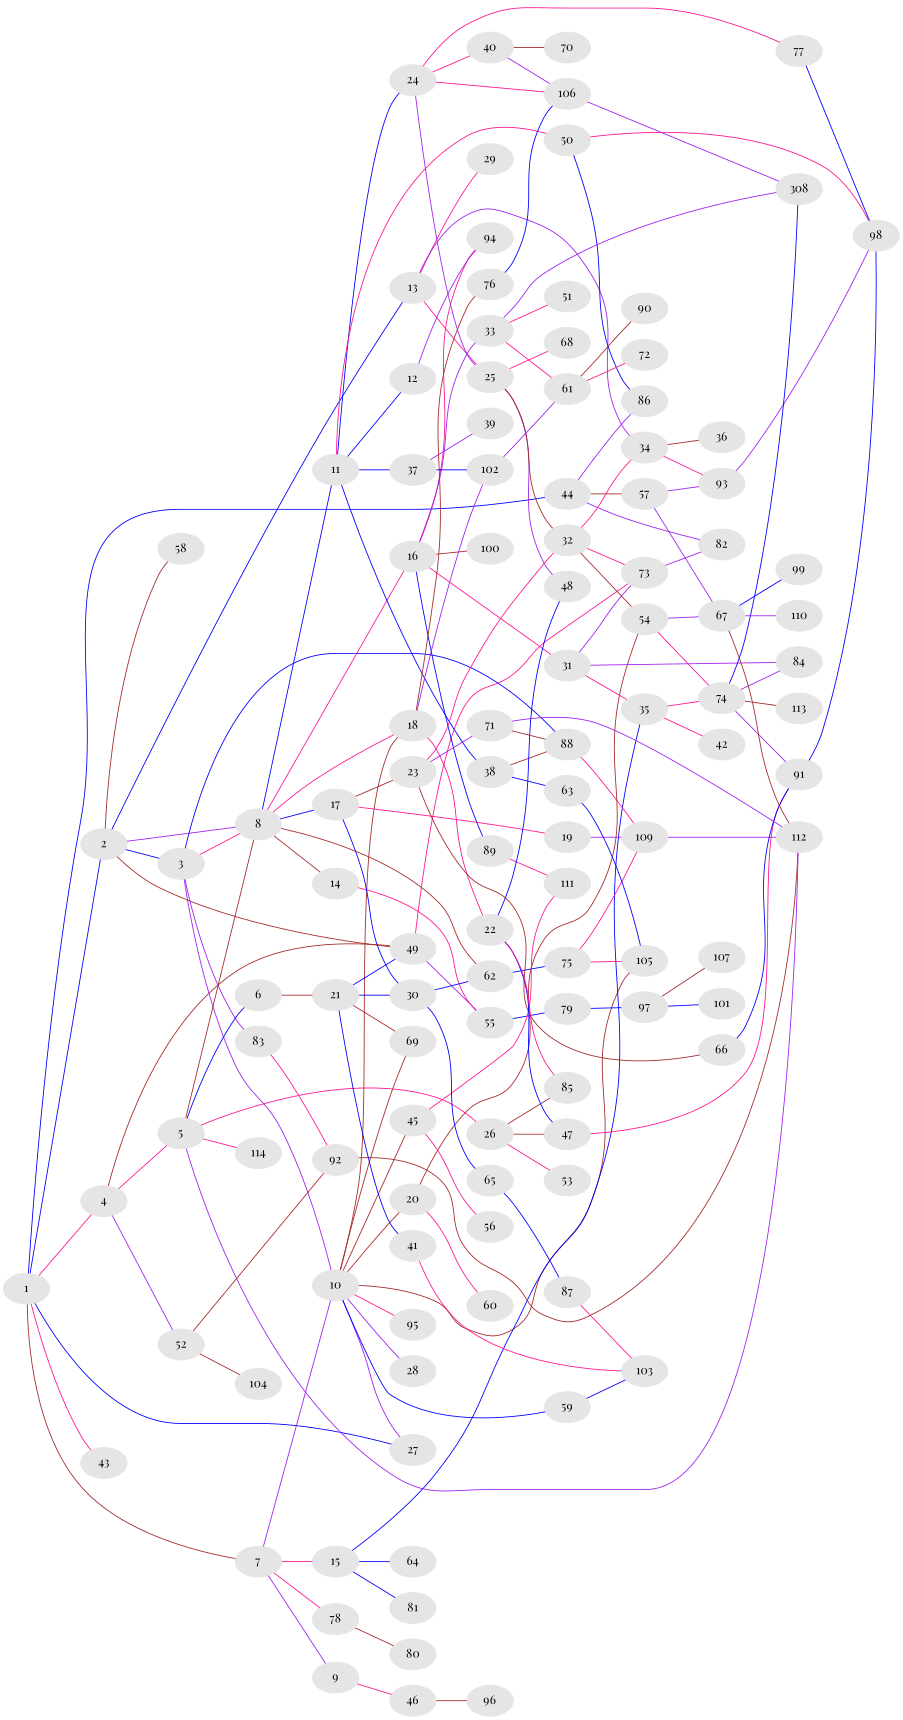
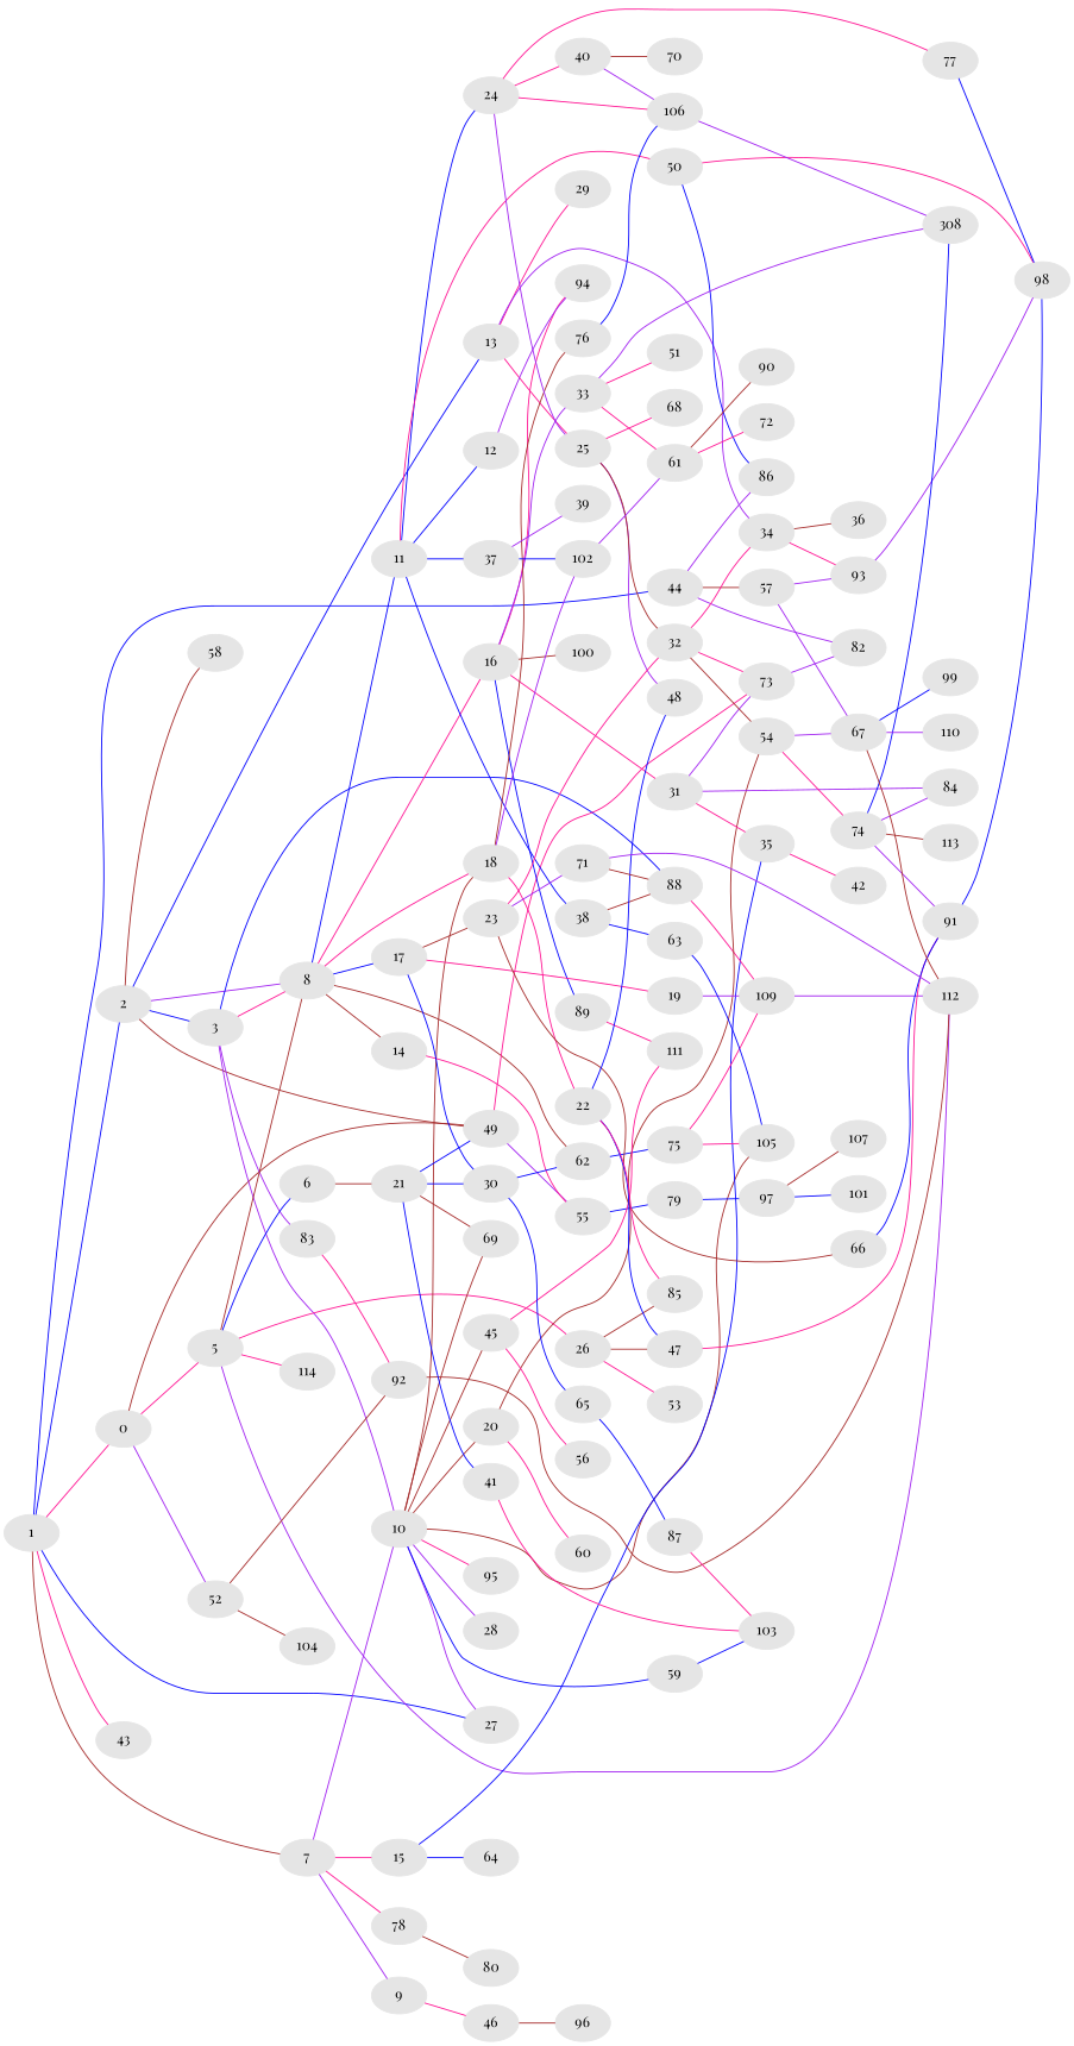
  graph {
    fontname="Playfair Display"
    rankdir=LR
    node [color=gray90 fontname="Playfair Display" style=filled]
    edge [color=deeppink fontname="Playfair Display"]
    1
    2
-   4
+   4 [label=0]
    7
    27
    43
    44
    3
    8
    13
    49
    58
    5
    52
    10
    9
    15
    78
    57
    82
    86
    83
    88
    11
    14
    16
    17
    18
    62
    25
    29
    34
    55
    73
    20
    28
    45
    59
    69
    95
    105
    92
    109
    6
    26
    112
    114
    104
    21
    47
    85
    53
    30
    41
    46
    35
    64
-   81
    80
    12
    24
    37
    38
    50
    94
    31
    33
    89
    100
    19
    23
    22
    76
    102
    75
    96
    54
    60
    56
    111
    103
    40
    77
    106
    39
    63
    98
    48
    32
    68
    36
    93
    79
    42
    74
    84
    51
    61
    n99 [label=308]
    66
    71
    65
    67
    91
    70
    87
    72
    90
    113
    99
    110
    97
    101
    107
    1 -- 2 [color=blue]
    1 -- 4
    1 -- 7 [color=brown]
    1 -- 27 [color=blue]
    1 -- 43
    1 -- 44 [color=blue]
    2 -- 3 [color=blue]
    2 -- 8 [color=purple]
    2 -- 13 [color=blue]
    2 -- 49 [color=brown]
    2 -- 58 [color=brown]
    4 -- 49 [color=brown]
    4 -- 5
    4 -- 52 [color=purple]
    7 -- 10 [color=purple]
    7 -- 9 [color=purple]
    7 -- 15
    7 -- 78
    44 -- 57 [color=brown]
    44 -- 82 [color=purple]
    44 -- 86 [color=purple]
    3 -- 8
    3 -- 10 [color=purple]
    3 -- 83 [color=purple]
    3 -- 88 [color=blue]
    8 -- 11 [color=blue]
    8 -- 14 [color=brown]
    8 -- 16
    8 -- 17 [color=blue]
    8 -- 18
    8 -- 62 [color=brown]
    13 -- 25
    13 -- 29
    13 -- 34 [color=purple]
    49 -- 55 [color=purple]
    49 -- 73
    5 -- 8 [color=brown]
    5 -- 6 [color=blue]
    5 -- 26
    5 -- 112 [color=purple]
    5 -- 114
    52 -- 92 [color=brown]
    52 -- 104 [color=brown]
    10 -- 27 [color=purple]
    10 -- 18 [color=brown]
    10 -- 20 [color=brown]
    10 -- 28 [color=purple]
    10 -- 45 [color=brown]
    10 -- 59 [color=blue]
    10 -- 69 [color=brown]
    10 -- 95
    10 -- 105 [color=brown]
    9 -- 46
    15 -- 35 [color=blue]
    15 -- 64 [color=blue]
-   15 -- 81 [color=blue]
    78 -- 80 [color=brown]
    57 -- 93 [color=purple]
    57 -- 67 [color=purple]
    83 -- 92
    88 -- 109
    11 -- 12 [color=blue]
    11 -- 24 [color=blue]
    11 -- 37 [color=blue]
    11 -- 38 [color=blue]
    11 -- 50
    14 -- 55
    16 -- 94
    16 -- 31
    16 -- 33 [color=purple]
    16 -- 89 [color=blue]
    16 -- 100 [color=brown]
    17 -- 30 [color=blue]
    17 -- 19
    17 -- 23 [color=brown]
    18 -- 22
    18 -- 76 [color=brown]
    18 -- 102 [color=purple]
    62 -- 75 [color=blue]
    25 -- 48 [color=purple]
    25 -- 32 [color=brown]
    25 -- 68
    34 -- 36 [color=brown]
    34 -- 93
    55 -- 79 [color=blue]
    73 -- 82 [color=purple]
    20 -- 54 [color=brown]
    20 -- 60
    45 -- 56
    45 -- 111
    59 -- 103 [color=blue]
    92 -- 112 [color=brown]
    109 -- 112 [color=purple]
    6 -- 21 [color=brown]
    26 -- 47 [color=brown]
    26 -- 85 [color=brown]
    26 -- 53
    21 -- 49 [color=blue]
    21 -- 69 [color=brown]
    21 -- 30 [color=blue]
    21 -- 41 [color=blue]
    47 -- 91
    30 -- 62 [color=blue]
    30 -- 65 [color=blue]
    41 -- 103
    46 -- 96 [color=brown]
    35 -- 42
-   35 -- 74
    12 -- 94 [color=purple]
    24 -- 25 [color=purple]
    24 -- 40
    24 -- 77
    24 -- 106
    37 -- 102 [color=blue]
    37 -- 39 [color=purple]
    38 -- 88 [color=brown]
    38 -- 63 [color=blue]
    50 -- 86 [color=blue]
    50 -- 98
    31 -- 73 [color=purple]
    31 -- 35
    31 -- 84 [color=purple]
    33 -- 51
    33 -- 61
    33 -- n99 [color=purple]
    89 -- 111
    19 -- 109 [color=purple]
    23 -- 32
    23 -- 66 [color=brown]
    23 -- 71 [color=purple]
    22 -- 47 [color=blue]
    22 -- 85
    22 -- 48 [color=blue]
    76 -- 106 [color=blue]
    102 -- 61 [color=purple]
    75 -- 105
    75 -- 109
    54 -- 74
    54 -- 67 [color=purple]
    40 -- 106 [color=purple]
    40 -- 70 [color=brown]
    77 -- 98 [color=blue]
    106 -- n99 [color=purple]
    63 -- 105 [color=blue]
    32 -- 34
    32 -- 73
    32 -- 54 [color=brown]
    93 -- 98 [color=purple]
    79 -- 97 [color=blue]
    74 -- 84 [color=purple]
    74 -- n99 [color=blue]
    74 -- 91 [color=purple]
    74 -- 113 [color=brown]
    61 -- 72
    61 -- 90 [color=brown]
    66 -- 91 [color=blue]
    71 -- 88 [color=brown]
    71 -- 112 [color=purple]
    65 -- 87 [color=blue]
    67 -- 112 [color=brown]
    67 -- 99 [color=blue]
    67 -- 110 [color=purple]
    91 -- 98 [color=blue]
    87 -- 103
    97 -- 101 [color=blue]
    97 -- 107 [color=brown]
  }
